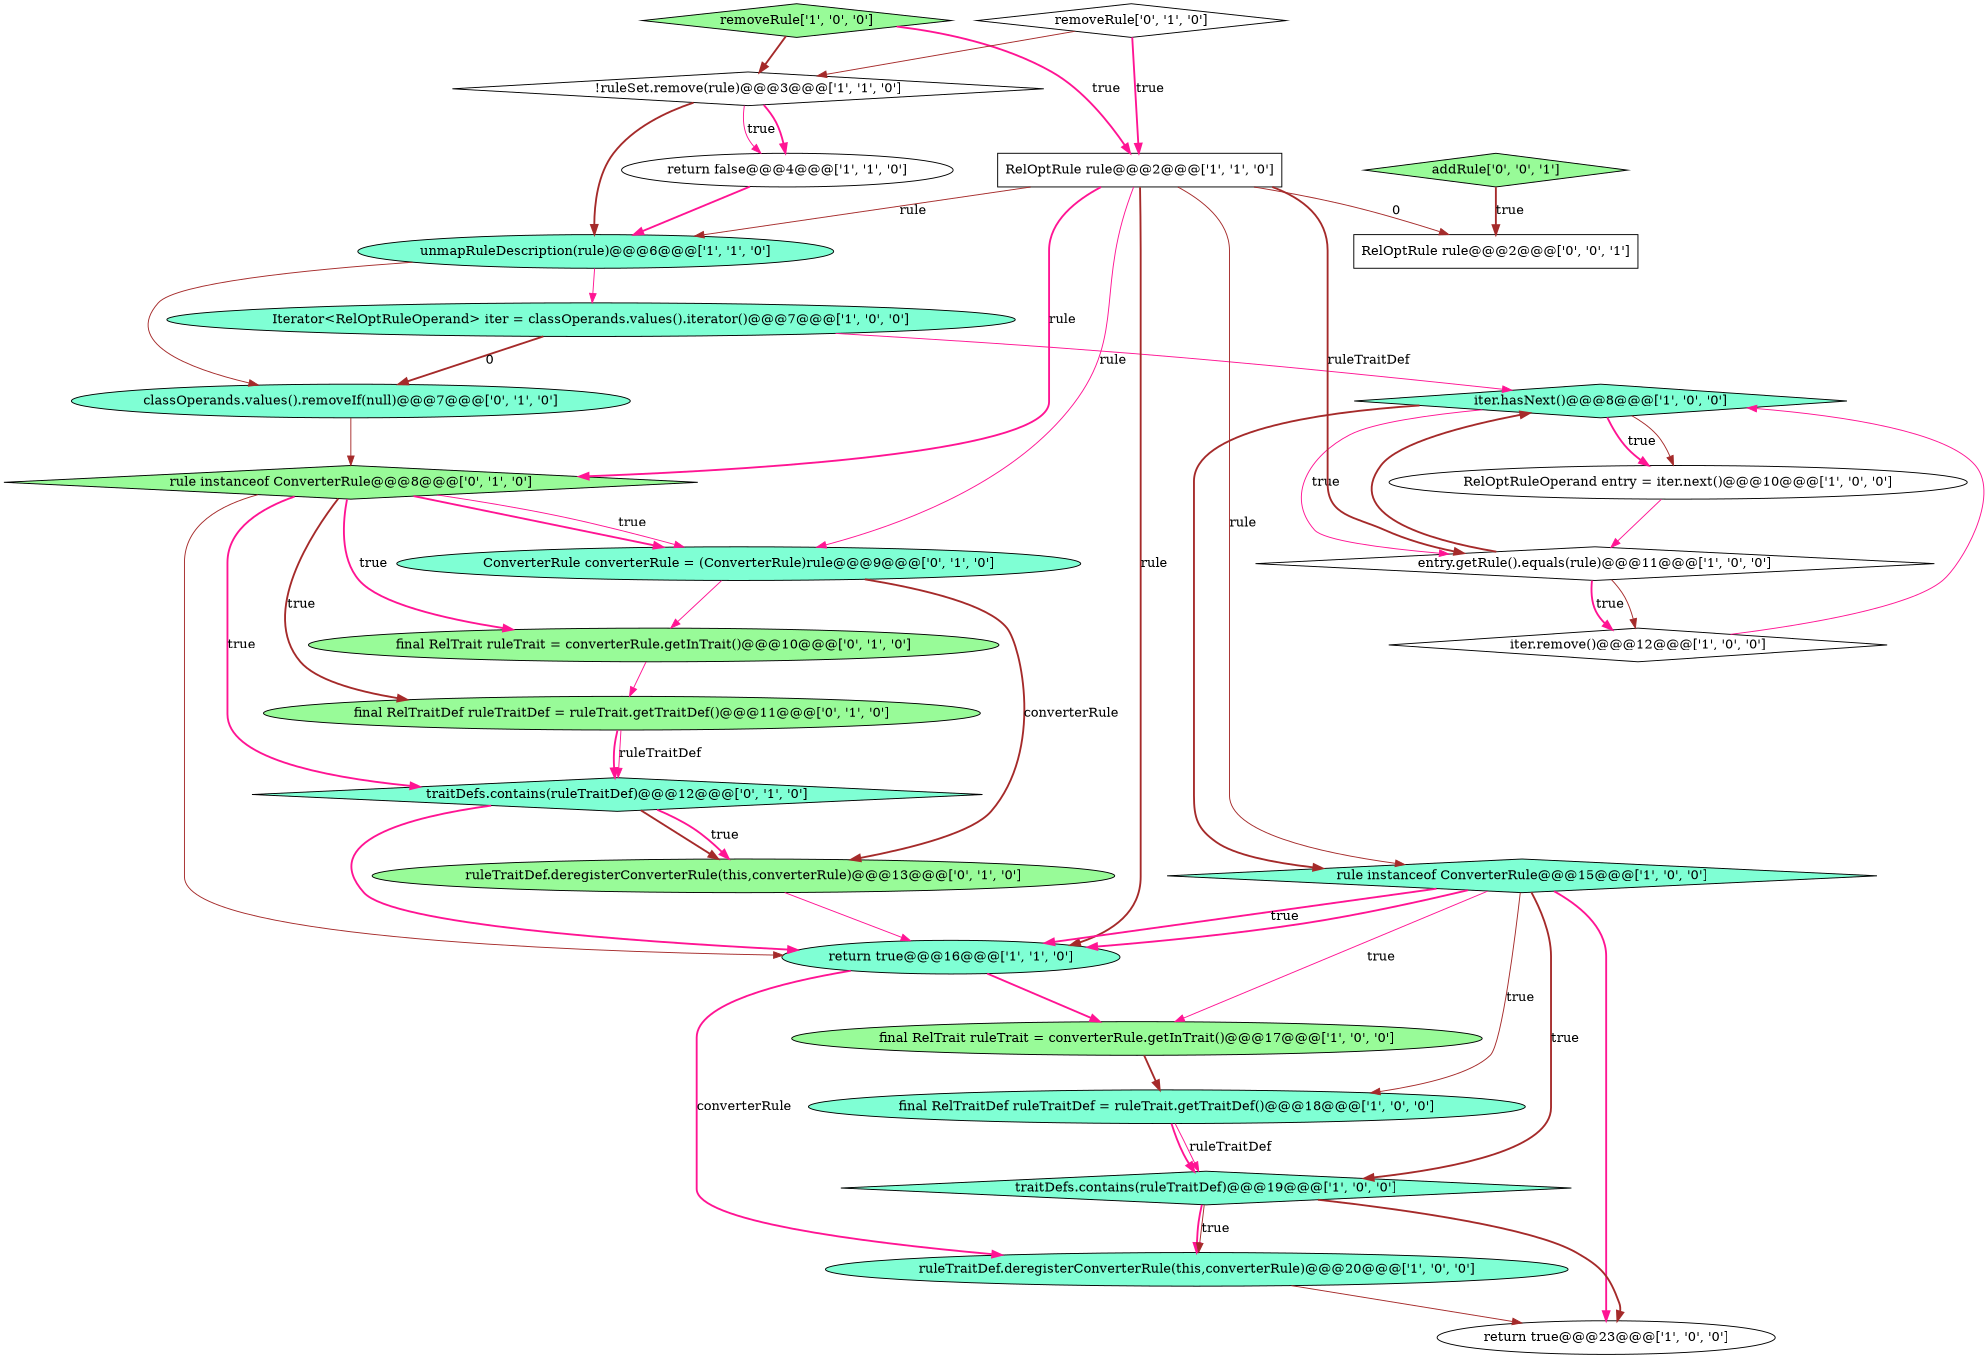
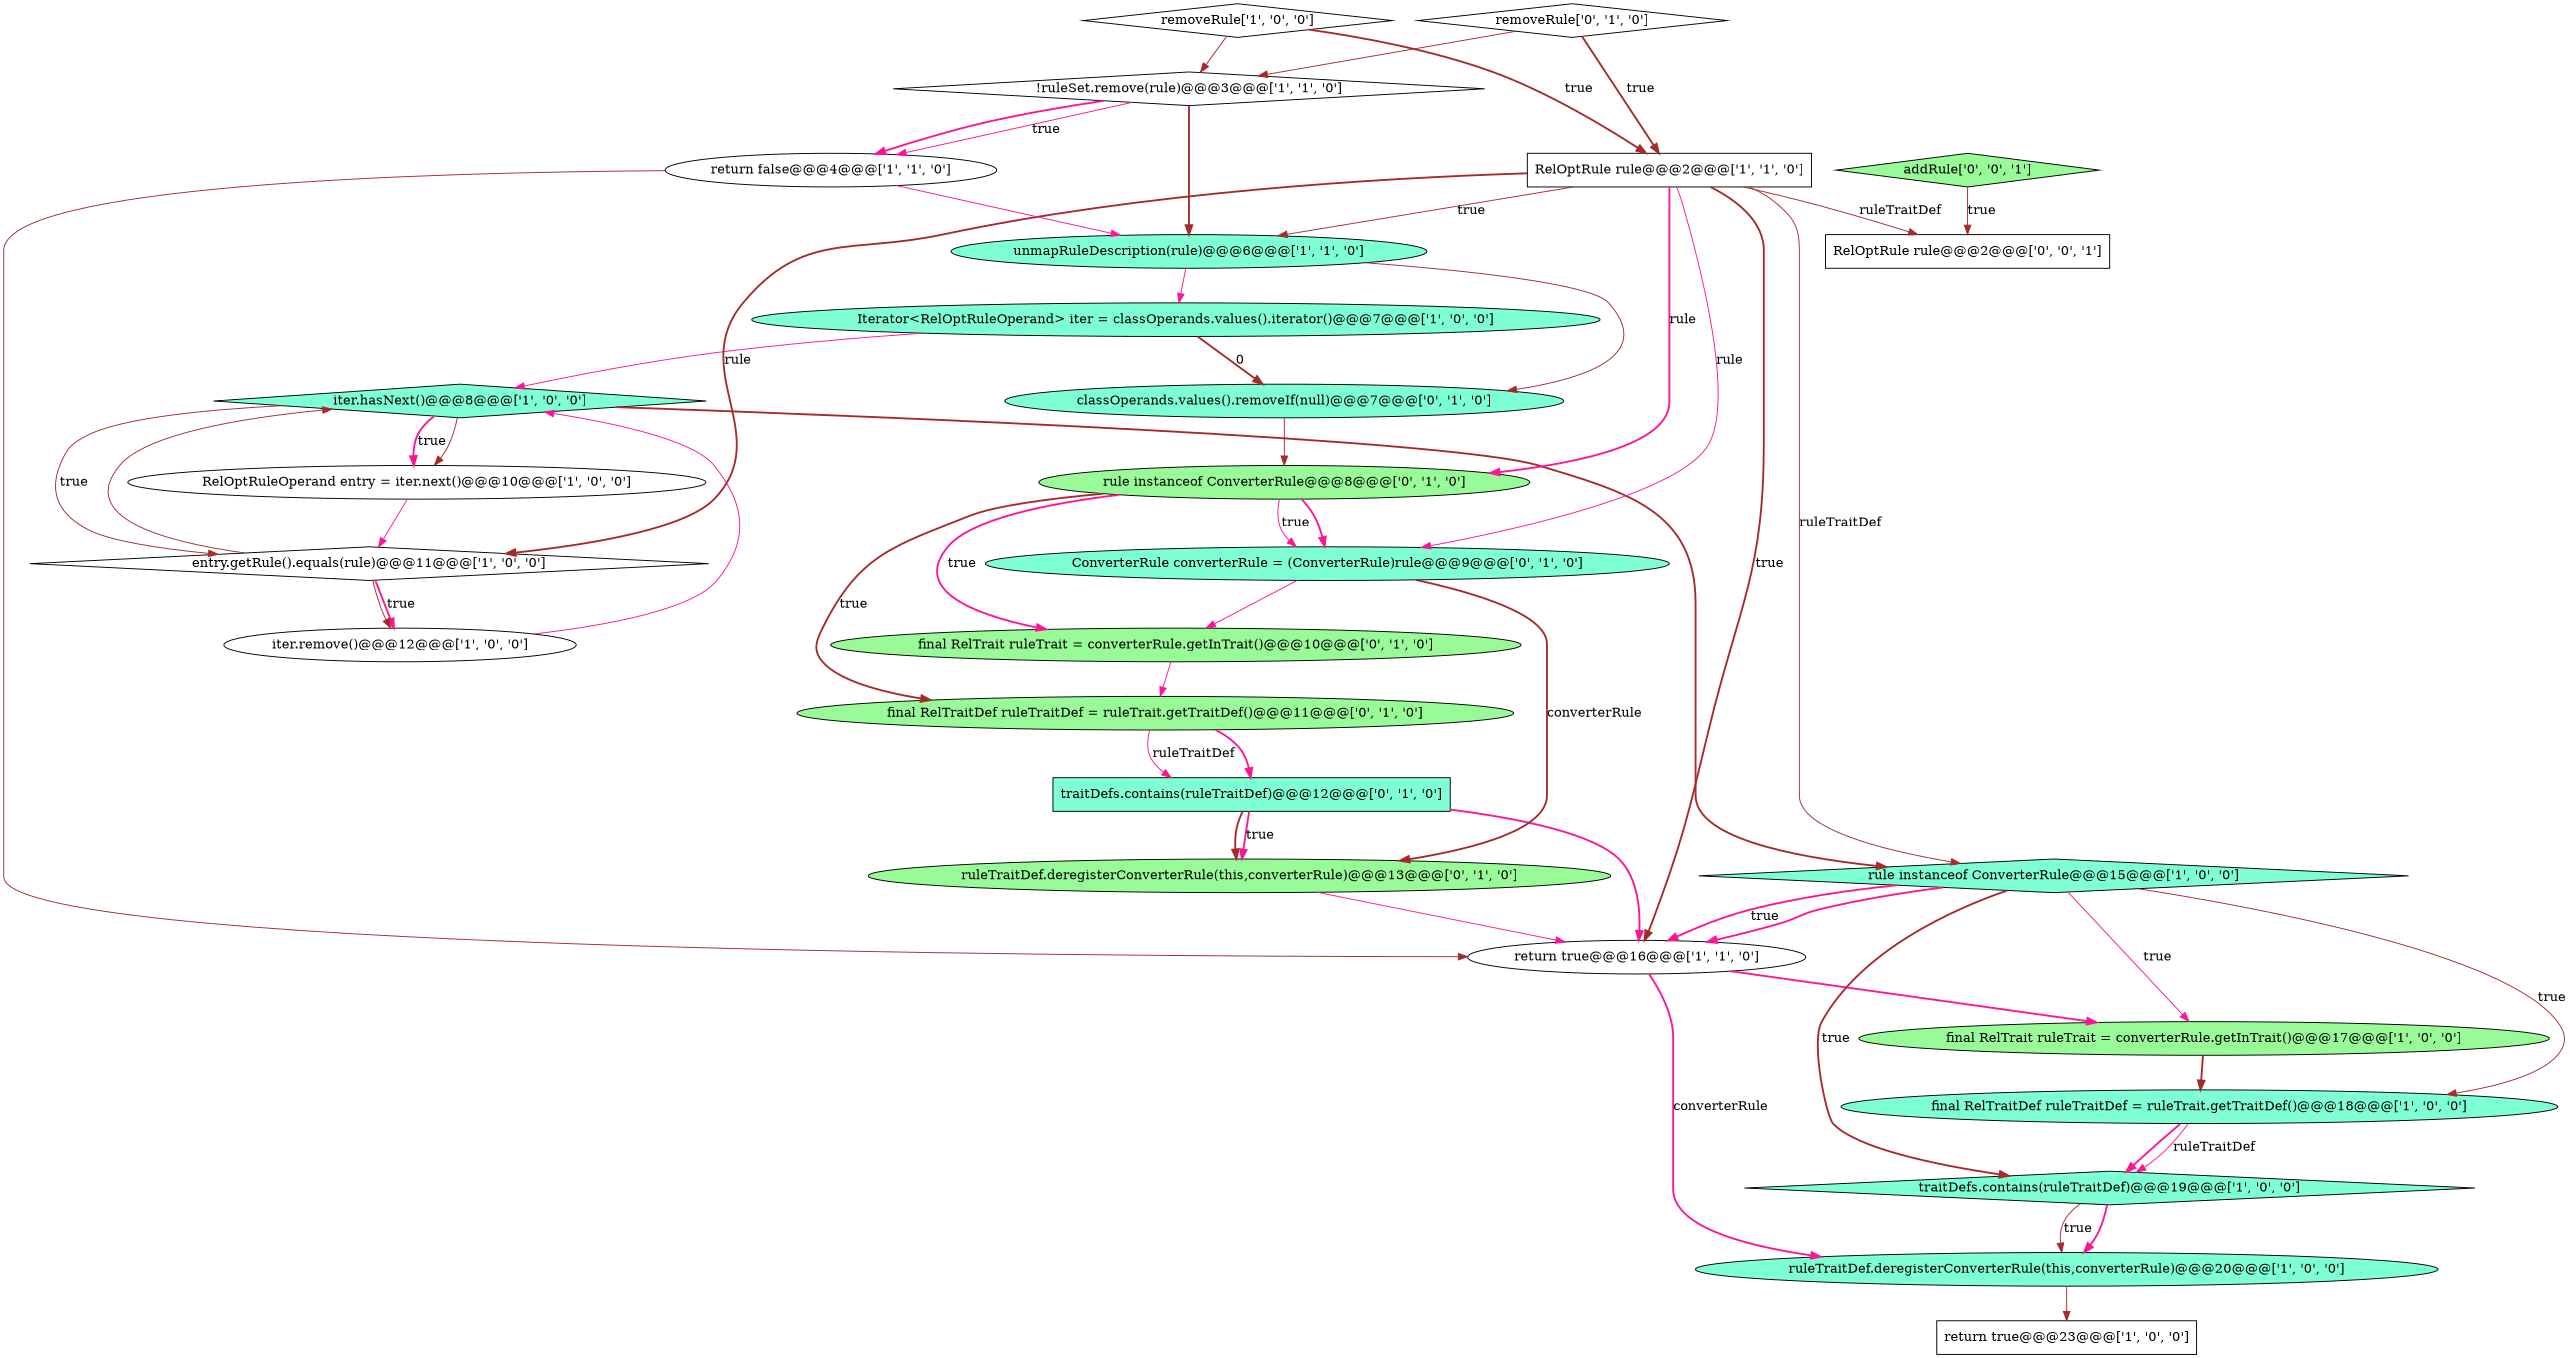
  digraph {
    node [fillcolor=aquamarine shape=ellipse style=filled]
    edge [color=deeppink style=bold]
    n1 [label="unmapRuleDescription(rule)@@@6@@@['1', '1', '0']"]
    n2 [label="classOperands.values().removeIf(null)@@@7@@@['0', '1', '0']"]
    n3 [label="Iterator<RelOptRuleOperand> iter = classOperands.values().iterator()@@@7@@@['1', '0', '0']"]
-   n4 [fillcolor=palegreen label="rule instanceof ConverterRule@@@8@@@['0', '1', '0']" shape=diamond]
+   n4 [fillcolor=palegreen label="rule instanceof ConverterRule@@@8@@@['0', '1', '0']"]
    n5 [label="iter.hasNext()@@@8@@@['1', '0', '0']" shape=diamond]
    n6 [fillcolor=palegreen label="final RelTraitDef ruleTraitDef = ruleTrait.getTraitDef()@@@11@@@['0', '1', '0']"]
-   n7 [label="traitDefs.contains(ruleTraitDef)@@@12@@@['0', '1', '0']" shape=diamond]
-   n8 [label="return true@@@16@@@['1', '1', '0']"]
+   n7 [label="traitDefs.contains(ruleTraitDef)@@@12@@@['0', '1', '0']" shape=box]
+   n8 [fillcolor=white label="return true@@@16@@@['1', '1', '0']"]
    n9 [fillcolor=palegreen label="ruleTraitDef.deregisterConverterRule(this,converterRule)@@@13@@@['0', '1', '0']"]
    n10 [fillcolor=palegreen label="final RelTrait ruleTrait = converterRule.getInTrait()@@@17@@@['1', '0', '0']"]
    n11 [label="ruleTraitDef.deregisterConverterRule(this,converterRule)@@@20@@@['1', '0', '0']"]
    n12 [label="final RelTraitDef ruleTraitDef = ruleTrait.getTraitDef()@@@18@@@['1', '0', '0']"]
-   n13 [fillcolor=white label="return true@@@23@@@['1', '0', '0']"]
-   n14 [fillcolor=palegreen label="removeRule['1', '0', '0']" shape=diamond]
+   n13 [fillcolor=white label="return true@@@23@@@['1', '0', '0']" shape=box]
+   n14 [fillcolor=white label="removeRule['1', '0', '0']" shape=diamond]
    n15 [fillcolor=white label="!ruleSet.remove(rule)@@@3@@@['1', '1', '0']" shape=diamond]
    n16 [fillcolor=white label="RelOptRule rule@@@2@@@['1', '1', '0']" shape=box]
    n17 [fillcolor=white label="return false@@@4@@@['1', '1', '0']"]
    n18 [label="ConverterRule converterRule = (ConverterRule)rule@@@9@@@['0', '1', '0']"]
    n19 [fillcolor=white label="RelOptRule rule@@@2@@@['0', '0', '1']" shape=box]
    n20 [fillcolor=white label="entry.getRule().equals(rule)@@@11@@@['1', '0', '0']" shape=diamond]
    n21 [label="rule instanceof ConverterRule@@@15@@@['1', '0', '0']" shape=diamond]
    n22 [fillcolor=palegreen label="final RelTrait ruleTrait = converterRule.getInTrait()@@@10@@@['0', '1', '0']"]
    n23 [label="traitDefs.contains(ruleTraitDef)@@@19@@@['1', '0', '0']" shape=diamond]
    n24 [fillcolor=palegreen label="addRule['0', '0', '1']" shape=diamond]
    n25 [fillcolor=white label="RelOptRuleOperand entry = iter.next()@@@10@@@['1', '0', '0']"]
-   n26 [fillcolor=white label="iter.remove()@@@12@@@['1', '0', '0']" shape=diamond]
+   n26 [fillcolor=white label="iter.remove()@@@12@@@['1', '0', '0']"]
    n27 [fillcolor=white label="removeRule['0', '1', '0']" shape=diamond]
    n1 -> n2 [color=brown style=solid]
    n1 -> n3 [style=solid]
    n2 -> n4 [color=brown style=solid]
    n3 -> n2 [color=brown label=0]
    n3 -> n5 [style=solid]
    n4 -> n6 [color=brown label=true]
-   n4 -> n7 [label=true]
-   n4 -> n8 [color=brown style=solid]
+   n17 -> n8 [color=brown style=solid]
    n4 -> n18
    n4 -> n18 [label=true style=solid]
    n4 -> n22 [label=true]
-   n5 -> n20 [label=true style=solid]
+   n5 -> n20 [color=brown label=true style=solid]
    n5 -> n21 [color=brown]
    n5 -> n25 [label=true]
    n5 -> n25 [color=brown style=solid]
    n6 -> n7
    n6 -> n7 [label=ruleTraitDef style=solid]
    n7 -> n8
    n7 -> n9 [color=brown]
    n7 -> n9 [label=true]
    n8 -> n10
    n8 -> n11 [label=converterRule]
    n9 -> n8 [style=solid]
    n10 -> n12 [color=brown]
    n11 -> n13 [color=brown style=solid]
    n12 -> n23
    n12 -> n23 [label=ruleTraitDef style=solid]
-   n14 -> n15 [color=brown]
-   n14 -> n16 [label=true]
+   n14 -> n15 [color=brown style=solid]
+   n14 -> n16 [color=brown label=true]
    n15 -> n1 [color=brown]
    n15 -> n17 [label=true style=solid]
    n15 -> n17
-   n16 -> n1 [color=brown label=rule style=solid]
+   n16 -> n1 [color=brown label=true style=solid]
    n16 -> n4 [label=rule]
-   n16 -> n8 [color=brown label=rule]
+   n16 -> n8 [color=brown label=true]
    n16 -> n18 [label=rule style=solid]
-   n16 -> n19 [color=brown label=0 style=solid]
-   n16 -> n20 [color=brown label=ruleTraitDef]
-   n16 -> n21 [color=brown label=rule style=solid]
-   n17 -> n1
+   n16 -> n19 [color=brown label=ruleTraitDef style=solid]
+   n16 -> n20 [color=brown label=rule]
+   n16 -> n21 [color=brown label=ruleTraitDef style=solid]
+   n17 -> n1 [style=solid]
    n18 -> n9 [color=brown label=converterRule]
    n18 -> n22 [style=solid]
-   n20 -> n5 [color=brown]
+   n20 -> n5 [color=brown style=solid]
    n20 -> n26 [label=true]
    n20 -> n26 [color=brown style=solid]
    n21 -> n8 [label=true]
    n21 -> n8
    n21 -> n10 [label=true style=solid]
    n21 -> n12 [color=brown label=true style=solid]
-   n21 -> n13
    n21 -> n23 [color=brown label=true]
    n22 -> n6 [style=solid]
    n23 -> n11
    n23 -> n11 [color=brown label=true style=solid]
-   n23 -> n13 [color=brown]
-   n24 -> n19 [color=brown label=true]
+   n24 -> n19 [color=brown label=true style=solid]
    n25 -> n20 [style=solid]
    n26 -> n5 [style=solid]
    n27 -> n15 [color=brown style=solid]
-   n27 -> n16 [label=true]
+   n27 -> n16 [color=brown label=true]
  }
